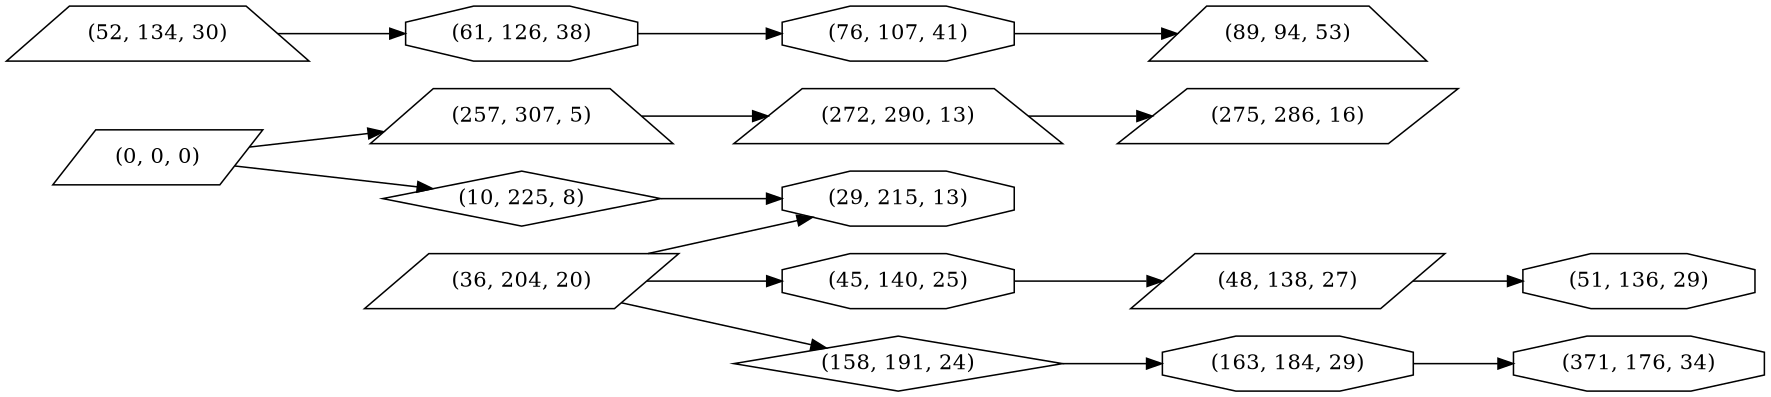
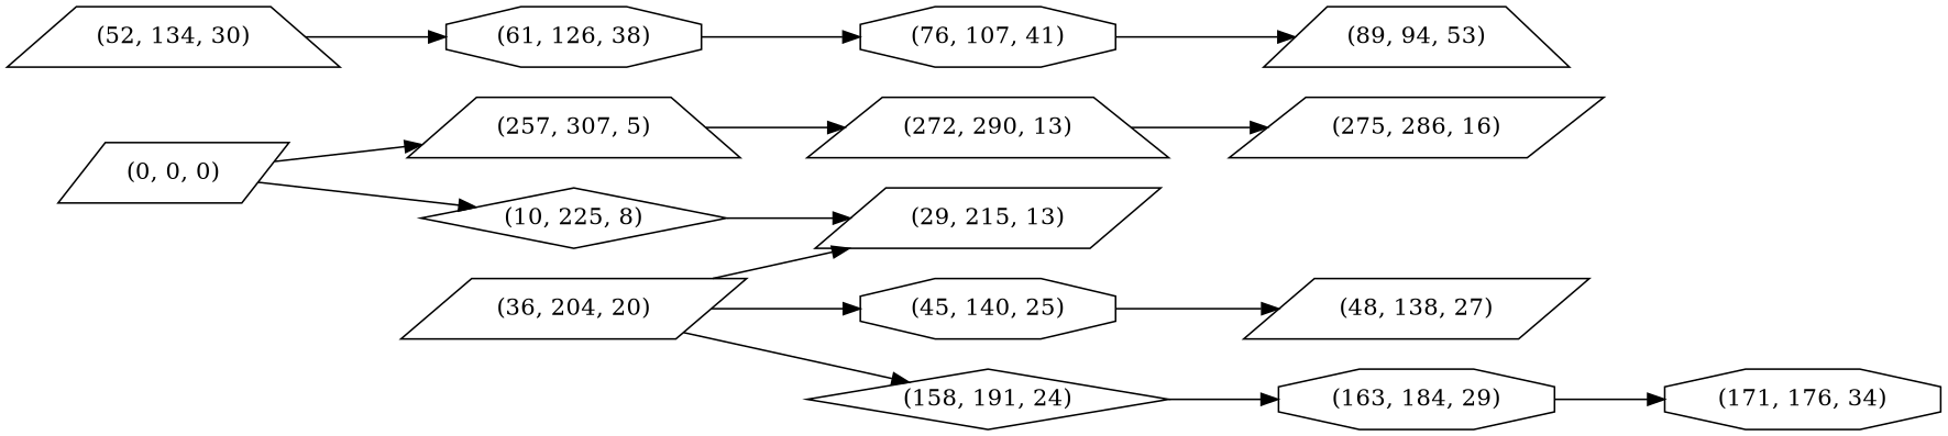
  digraph {
    rankdir=LR
    node [shape=octagon]
    "(0, 0, 0)" [shape=parallelogram]
    "(10, 225, 8)" [shape=diamond]
    "(257, 307, 5)" [shape=trapezium]
-   "(29, 215, 13)"
+   "(29, 215, 13)" [shape=parallelogram]
    "(272, 290, 13)" [shape=trapezium]
    "(36, 204, 20)" [shape=parallelogram]
    "(45, 140, 25)"
    "(158, 191, 24)" [shape=diamond]
    "(48, 138, 27)" [shape=parallelogram]
    "(163, 184, 29)"
-   "(51, 136, 29)"
    "(52, 134, 30)" [shape=trapezium]
    "(61, 126, 38)"
    "(76, 107, 41)"
    "(89, 94, 53)" [shape=trapezium]
-   "(171, 176, 34)" [label="(371, 176, 34)"]
+   "(171, 176, 34)"
    "(275, 286, 16)" [shape=parallelogram]
    "(0, 0, 0)" -> "(10, 225, 8)"
    "(0, 0, 0)" -> "(257, 307, 5)"
    "(10, 225, 8)" -> "(29, 215, 13)"
    "(257, 307, 5)" -> "(272, 290, 13)"
    "(272, 290, 13)" -> "(275, 286, 16)"
    "(36, 204, 20)" -> "(29, 215, 13)"
    "(36, 204, 20)" -> "(45, 140, 25)"
    "(36, 204, 20)" -> "(158, 191, 24)"
    "(45, 140, 25)" -> "(48, 138, 27)"
    "(158, 191, 24)" -> "(163, 184, 29)"
-   "(48, 138, 27)" -> "(51, 136, 29)"
    "(163, 184, 29)" -> "(171, 176, 34)"
    "(52, 134, 30)" -> "(61, 126, 38)"
    "(61, 126, 38)" -> "(76, 107, 41)"
    "(76, 107, 41)" -> "(89, 94, 53)"
  }
